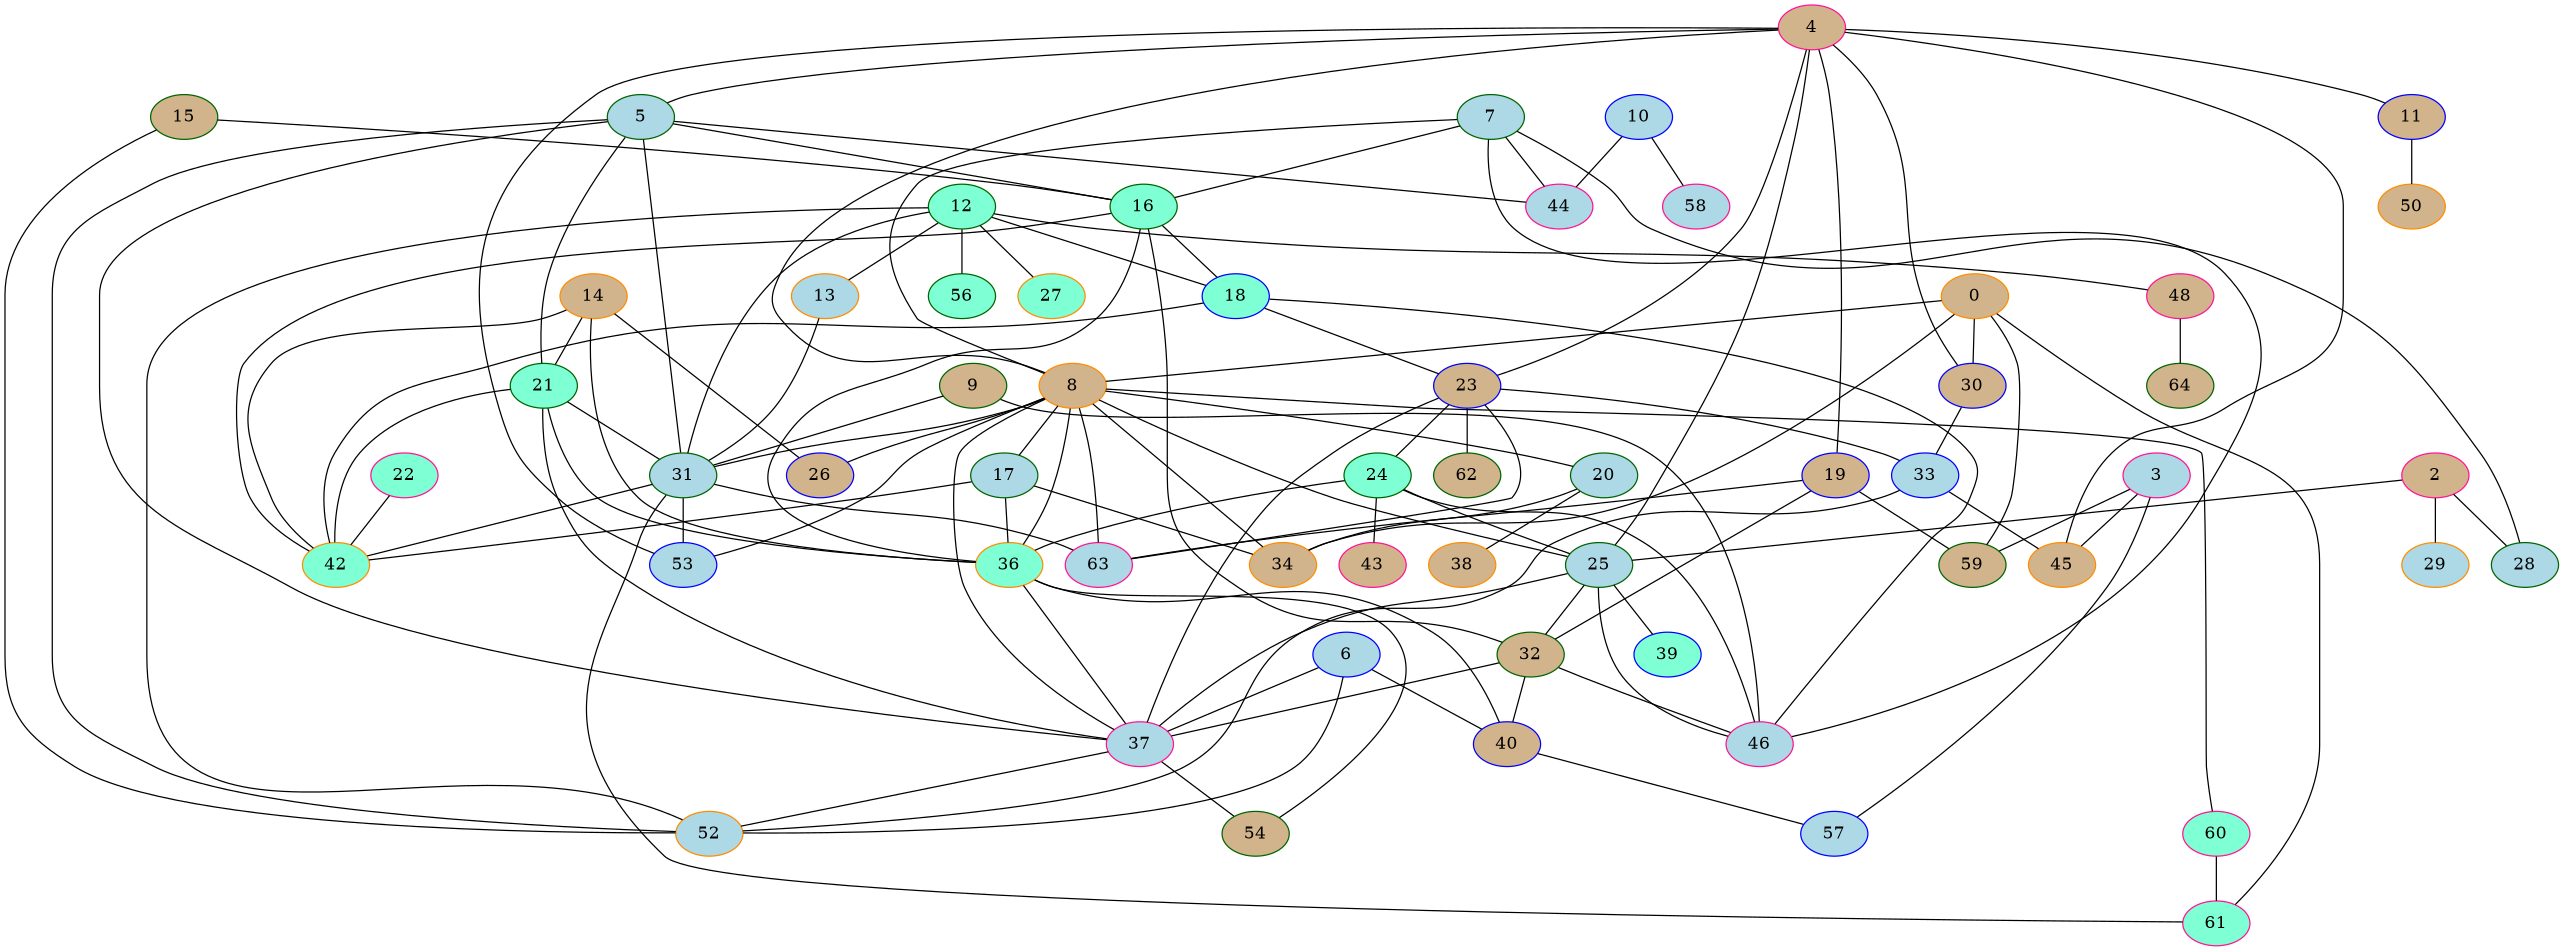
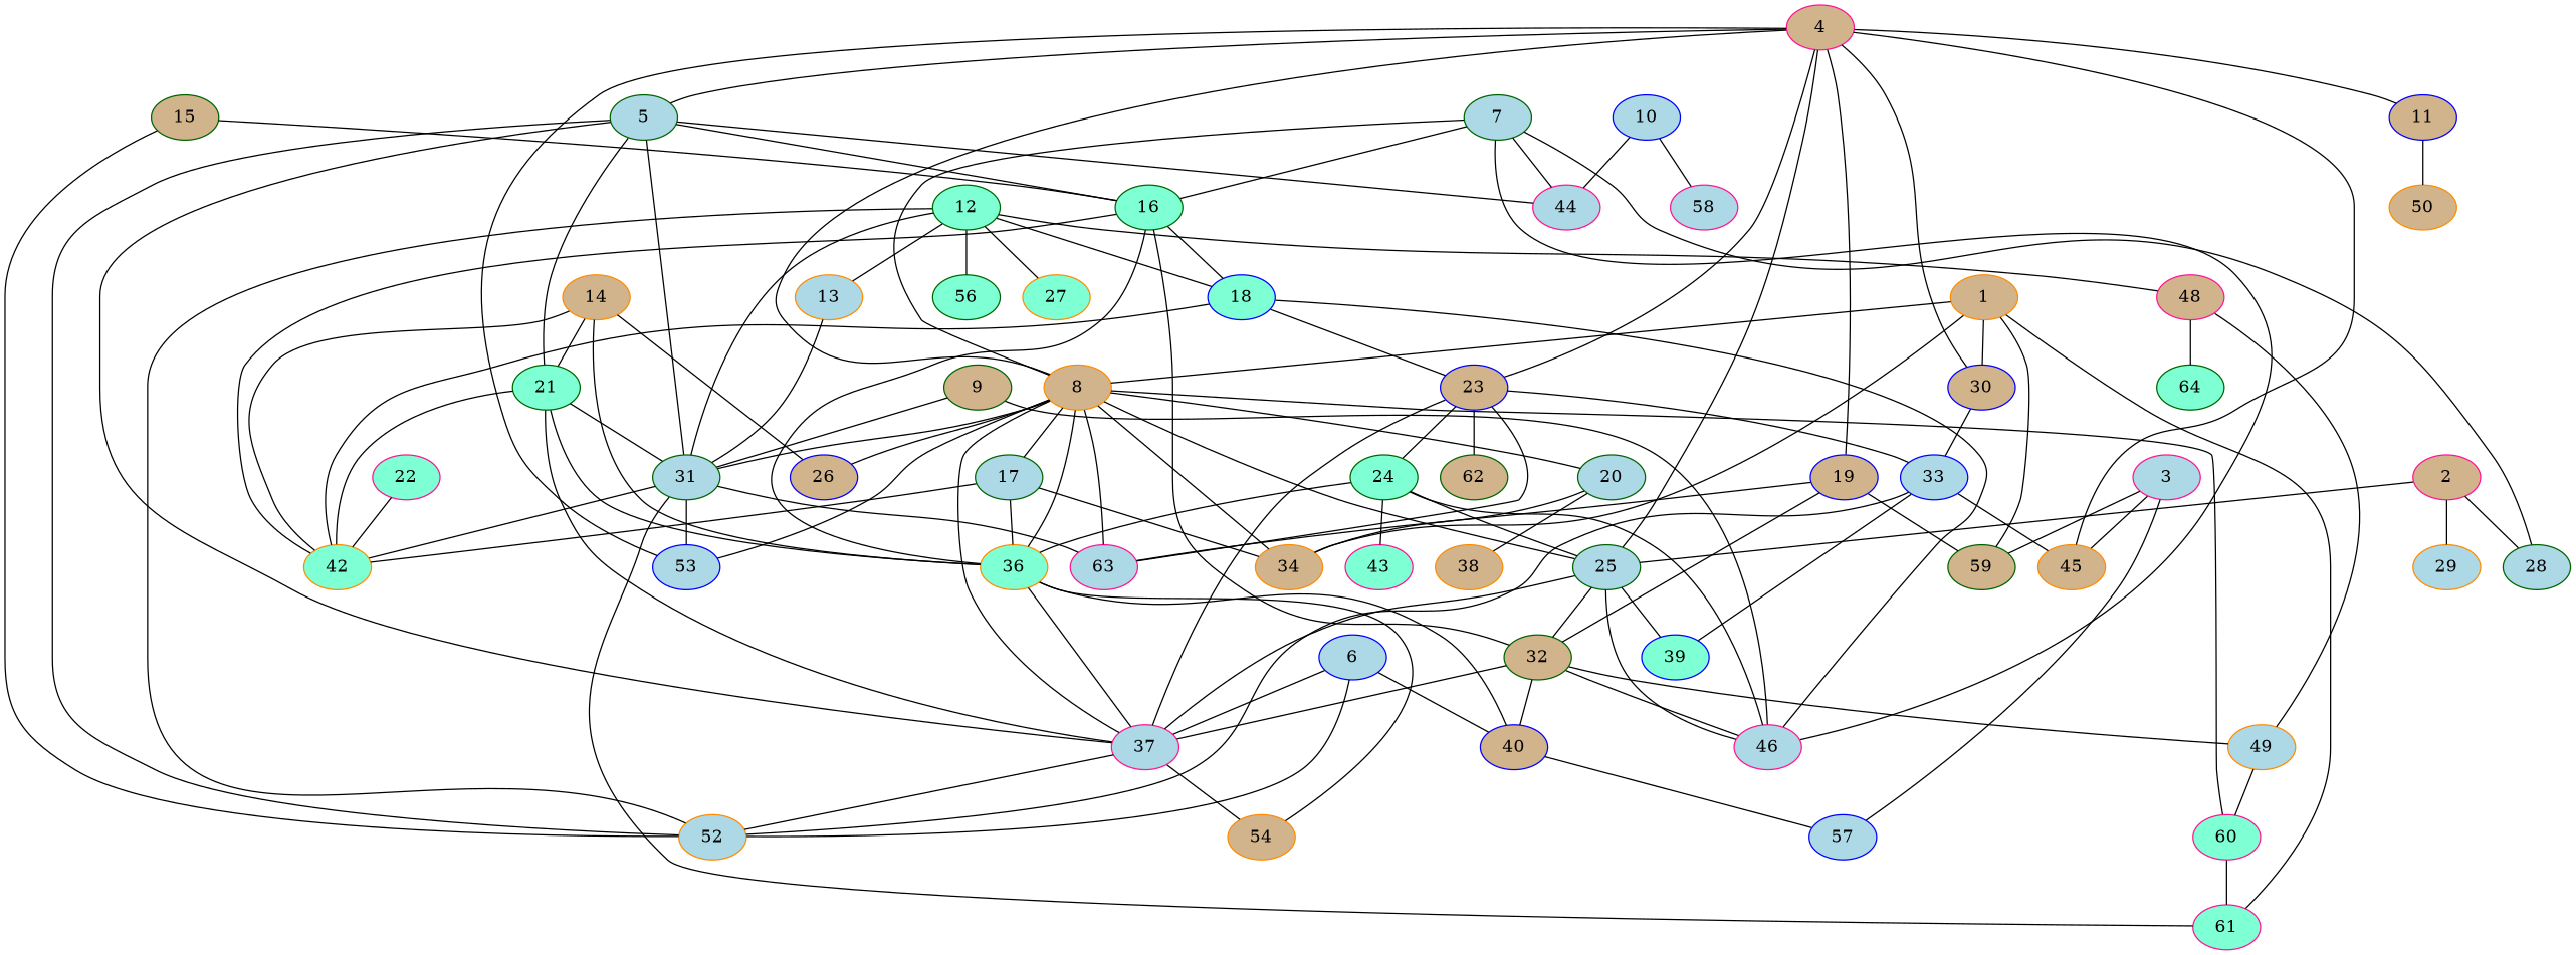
  graph {
    node [color=darkgreen fillcolor=tan style=filled]
    edge [weight=1.0]
-   1 [color=darkorange label=0]
+   1 [color=darkorange]
    8 [color=darkorange]
    30 [color=blue]
    34 [color=darkorange]
    59
    61 [color=deeppink fillcolor=aquamarine]
    25 [fillcolor=lightblue]
    53 [color=blue fillcolor=lightblue]
    31 [fillcolor=lightblue]
    37 [color=deeppink fillcolor=lightblue]
    17 [fillcolor=lightblue]
    20 [fillcolor=lightblue]
    26 [color=blue]
    36 [color=darkorange fillcolor=aquamarine]
    60 [color=deeppink fillcolor=aquamarine]
    63 [color=deeppink fillcolor=lightblue]
    33 [color=blue fillcolor=lightblue]
    2 [color=deeppink]
    28 [fillcolor=lightblue]
    29 [color=darkorange fillcolor=lightblue]
    46 [color=deeppink fillcolor=lightblue]
    32
    39 [color=blue fillcolor=aquamarine]
    3 [color=deeppink fillcolor=lightblue]
    45 [color=darkorange]
    57 [color=blue fillcolor=lightblue]
    4 [color=deeppink]
    5 [fillcolor=lightblue]
    11 [color=blue]
    19 [color=blue]
    23 [color=blue]
    16 [fillcolor=aquamarine]
    21 [fillcolor=aquamarine]
    44 [color=deeppink fillcolor=lightblue]
    52 [color=darkorange fillcolor=lightblue]
    50 [color=darkorange]
    24 [fillcolor=aquamarine]
    62
    18 [color=blue fillcolor=aquamarine]
    42 [color=darkorange fillcolor=aquamarine]
-   54
+   54 [color=darkorange]
    6 [color=blue fillcolor=lightblue]
    40 [color=blue]
    7 [fillcolor=lightblue]
    38 [color=darkorange]
    9
    10 [color=blue fillcolor=lightblue]
    58 [color=deeppink fillcolor=lightblue]
    12 [fillcolor=aquamarine]
    13 [color=darkorange fillcolor=lightblue]
    27 [color=darkorange fillcolor=aquamarine]
    48 [color=deeppink]
    56 [fillcolor=aquamarine]
-   64
+   49 [color=darkorange fillcolor=lightblue]
+   64 [fillcolor=aquamarine]
    14 [color=darkorange]
    15
    22 [color=deeppink fillcolor=aquamarine]
-   43 [color=deeppink]
+   43 [color=deeppink fillcolor=aquamarine]
    1 -- 8 [weight=2.0]
    1 -- 30 [weight=3.0]
    1 -- 34
    1 -- 59
    1 -- 61
    8 -- 34
    8 -- 25
    8 -- 53
    8 -- 31 [weight=2.0]
    8 -- 37
    8 -- 17
    8 -- 20
    8 -- 26
    8 -- 36 [weight=2.0]
    8 -- 60
    8 -- 63
    30 -- 33
    25 -- 37
    25 -- 46
    25 -- 32 [weight=2.0]
    25 -- 39
    31 -- 61
    31 -- 53
    31 -- 63
    31 -- 42
    37 -- 52
    37 -- 54
    17 -- 34
    17 -- 36
    17 -- 42
    20 -- 34
    20 -- 38
    36 -- 37
    36 -- 54
    36 -- 40
    60 -- 61
+   33 -- 39
    33 -- 45
    33 -- 52
    2 -- 25 [weight=2.0]
    2 -- 28
    2 -- 29
    32 -- 37
    32 -- 46
    32 -- 40
+   32 -- 49
    3 -- 59
    3 -- 45
    3 -- 57
    4 -- 8
    4 -- 30
    4 -- 25
    4 -- 53
    4 -- 45
    4 -- 5
    4 -- 11
    4 -- 19
    4 -- 23
    5 -- 31
    5 -- 37
    5 -- 16
    5 -- 21
    5 -- 44
    5 -- 52
    11 -- 50
    19 -- 59 [weight=2.0]
    19 -- 63
    19 -- 32
    23 -- 37
    23 -- 63
    23 -- 33
    23 -- 24
    23 -- 62
    16 -- 36
    16 -- 32 [weight=2.0]
    16 -- 18
    16 -- 42
    21 -- 31
    21 -- 37
    21 -- 36
    21 -- 42
    24 -- 25
    24 -- 36
    24 -- 46
    24 -- 43
    18 -- 46
    18 -- 23
    18 -- 42
    6 -- 37
    6 -- 52
    6 -- 40
    40 -- 57
    7 -- 8
    7 -- 28
    7 -- 46
    7 -- 16
    7 -- 44
    9 -- 31
    9 -- 46
    10 -- 44
    10 -- 58
    12 -- 31
    12 -- 52
    12 -- 18
    12 -- 13
    12 -- 27
    12 -- 48
    12 -- 56
    13 -- 31
+   48 -- 49
    48 -- 64
+   49 -- 60
    14 -- 26
    14 -- 36
    14 -- 21
    14 -- 42
    15 -- 16
    15 -- 52
    22 -- 42
  }
